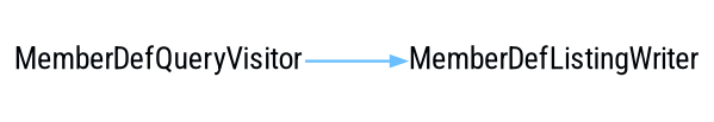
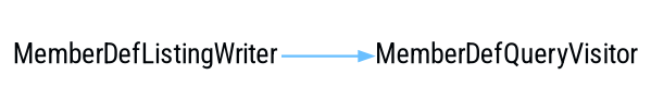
  digraph {
    rankdir=LR
    fontname="Roboto Condensed"
    node [fontcolor="#010509FF" fontname="Roboto Condensed" fontsize=11 margin=0.01 shape=none]
    n1 [label=MemberDefQueryVisitor]
    n2 [label=MemberDefListingWriter]
-   n1 -> n2 [arrowsize=0.5 color="#69BFFFFF" fontname="Roboto Condensed"]
+   n2 -> n1 [arrowsize=0.5 color="#69BFFFFF" fontname="Roboto Condensed"]
  }
